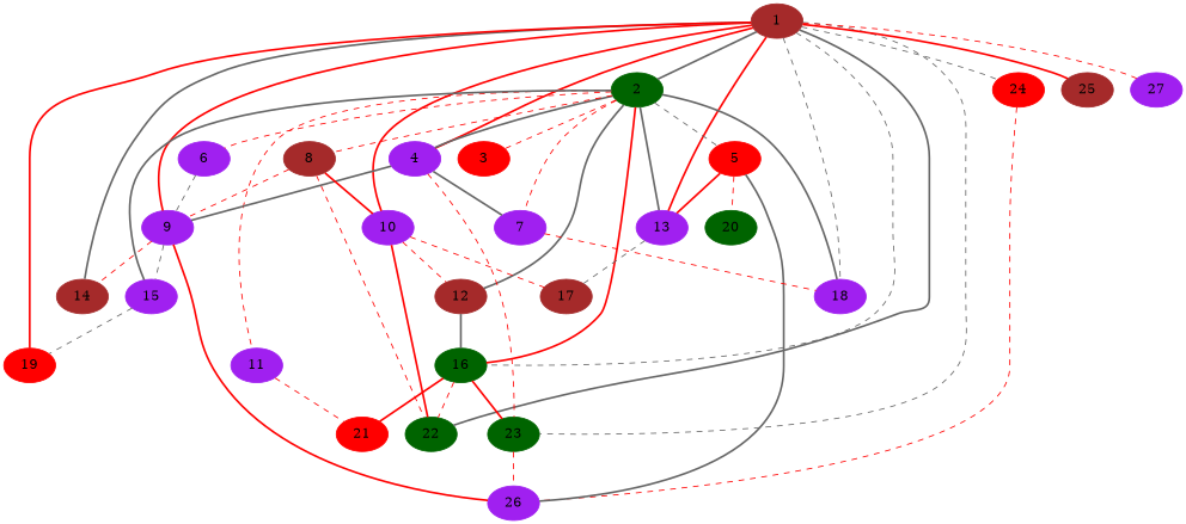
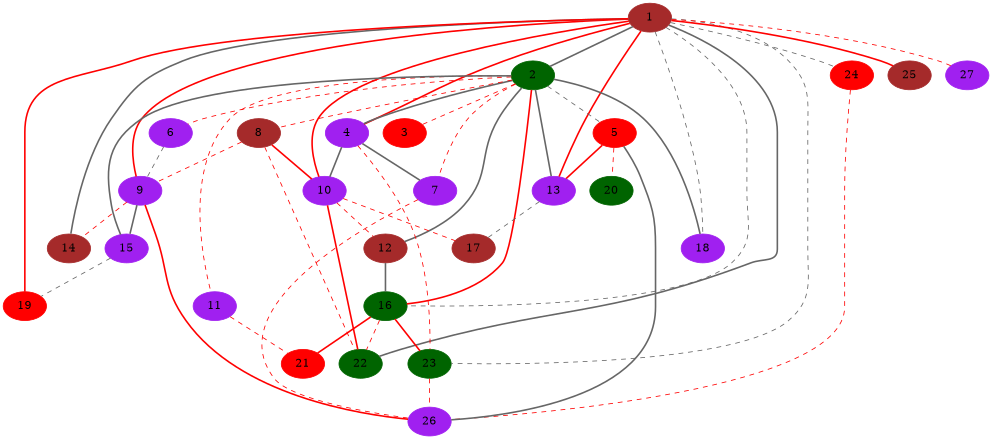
  graph {
    node [color=purple style=filled]
    edge [color=red style=dashed weight=1.0]
    1 [color=brown]
    2 [color=darkgreen]
    4
    9
    10
    13
    14 [color=brown]
    16 [color=darkgreen]
    18
    19 [color=red]
    22 [color=darkgreen]
    23 [color=darkgreen]
    24 [color=red]
    25 [color=brown]
    27
    3 [color=red]
    5 [color=red]
    6
    7
    8 [color=brown]
    11
    12 [color=brown]
    15
    26
    17 [color=brown]
    21 [color=red]
    20 [color=darkgreen]
    1 -- 2 [color=gray40 style=bold weight=3.0]
    1 -- 4 [style=bold]
    1 -- 9 [style=bold]
    1 -- 10 [style=bold]
    1 -- 13 [style=bold]
    1 -- 14 [color=gray40 style=bold]
    1 -- 16 [color=gray40]
    1 -- 18 [color=gray40 weight=3.0]
    1 -- 19 [style=bold weight=2.0]
    1 -- 22 [color=gray40 style=bold]
    1 -- 23 [color=gray40]
    1 -- 24 [color=gray40 weight=2.0]
    1 -- 25 [style=bold]
    1 -- 27
    2 -- 4 [color=gray40 style=bold]
    2 -- 13 [color=gray40 style=bold]
    2 -- 16 [style=bold weight=2.0]
    2 -- 18 [color=gray40 style=bold]
    2 -- 3
    2 -- 5 [color=gray40 weight=8.0]
    2 -- 6
    2 -- 7
    2 -- 8
    2 -- 11
    2 -- 12 [color=gray40 style=bold]
    2 -- 15 [color=gray40 style=bold]
-   4 -- 9 [color=gray40 style=bold]
+   4 -- 10 [color=gray40 style=bold]
    4 -- 23
    4 -- 7 [color=gray40 style=bold]
    9 -- 14 [weight=3.0]
-   9 -- 15 [color=gray40]
+   9 -- 15 [color=gray40 style=bold]
    9 -- 26 [style=bold]
    10 -- 22 [style=bold weight=2.0]
    10 -- 12
    10 -- 17
    13 -- 17 [color=gray40 weight=4.0]
    16 -- 22
    16 -- 23 [style=bold]
    16 -- 21 [style=bold]
    23 -- 26
    24 -- 26
    5 -- 13 [style=bold]
    5 -- 26 [color=gray40 style=bold]
    5 -- 20
    6 -- 9 [color=gray40]
-   7 -- 18
+   7 -- 26
    8 -- 9
    8 -- 10 [style=bold]
    8 -- 22
    11 -- 21
    12 -- 16 [color=gray40 style=bold]
    15 -- 19 [color=gray40]
  }
